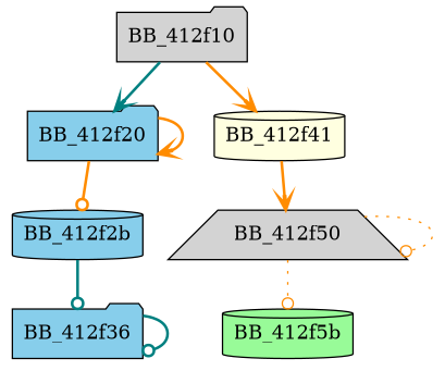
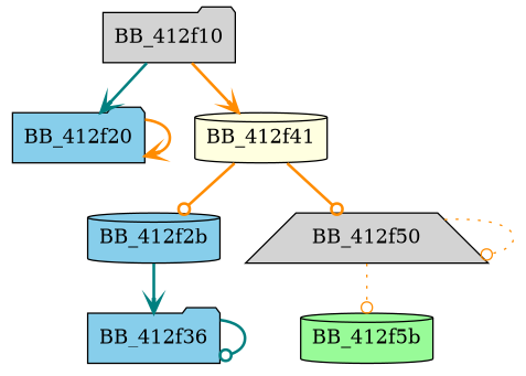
  digraph {
    node [fillcolor=skyblue shape=folder style=filled]
    edge [arrowhead=odot color=darkorange style=bold]
    BB_412f10 [fillcolor=lightgrey]
    BB_412f20
    BB_412f41 [fillcolor=lightyellow shape=cylinder]
    BB_412f2b [shape=cylinder]
    BB_412f36
    BB_412f50 [fillcolor=lightgrey shape=trapezium]
    BB_412f5b [fillcolor=palegreen shape=cylinder]
    BB_412f10 -> BB_412f20 [arrowhead=vee color=teal]
    BB_412f10 -> BB_412f41 [arrowhead=vee]
    BB_412f20 -> BB_412f20 [arrowhead=vee]
-   BB_412f20 -> BB_412f2b
-   BB_412f41 -> BB_412f50 [arrowhead=vee]
-   BB_412f2b -> BB_412f36 [color=teal]
+   BB_412f41 -> BB_412f2b
+   BB_412f41 -> BB_412f50
+   BB_412f2b -> BB_412f36 [arrowhead=vee color=teal]
    BB_412f36 -> BB_412f36 [color=teal]
    BB_412f50 -> BB_412f50 [style=dotted]
    BB_412f50 -> BB_412f5b [style=dotted]
  }
